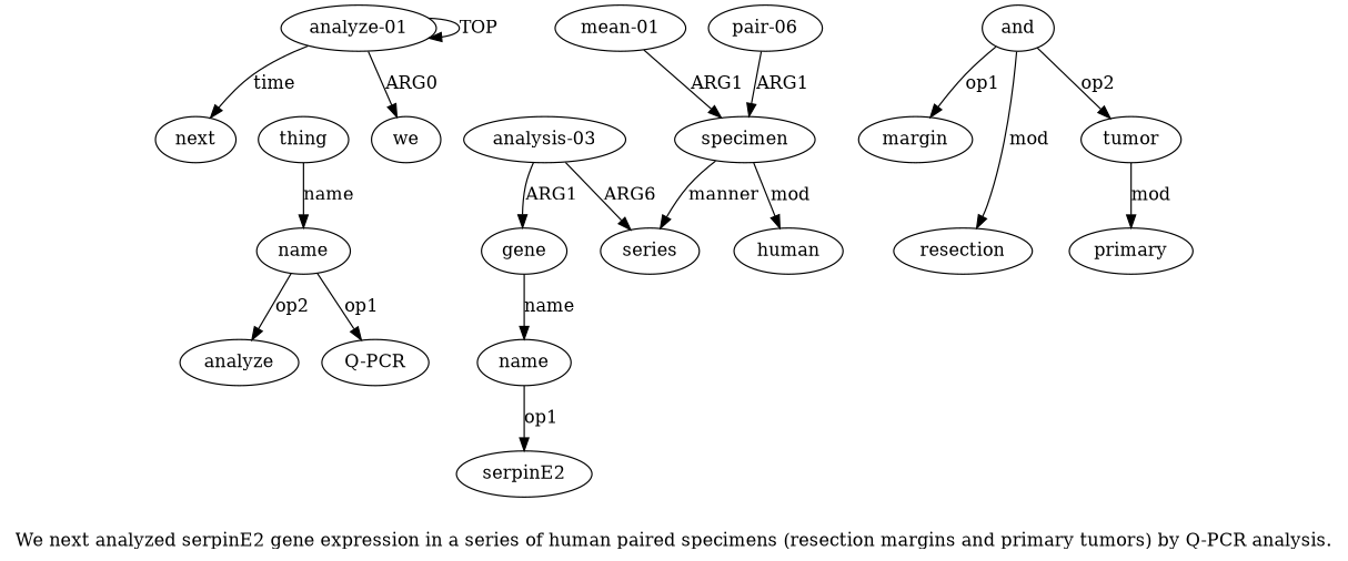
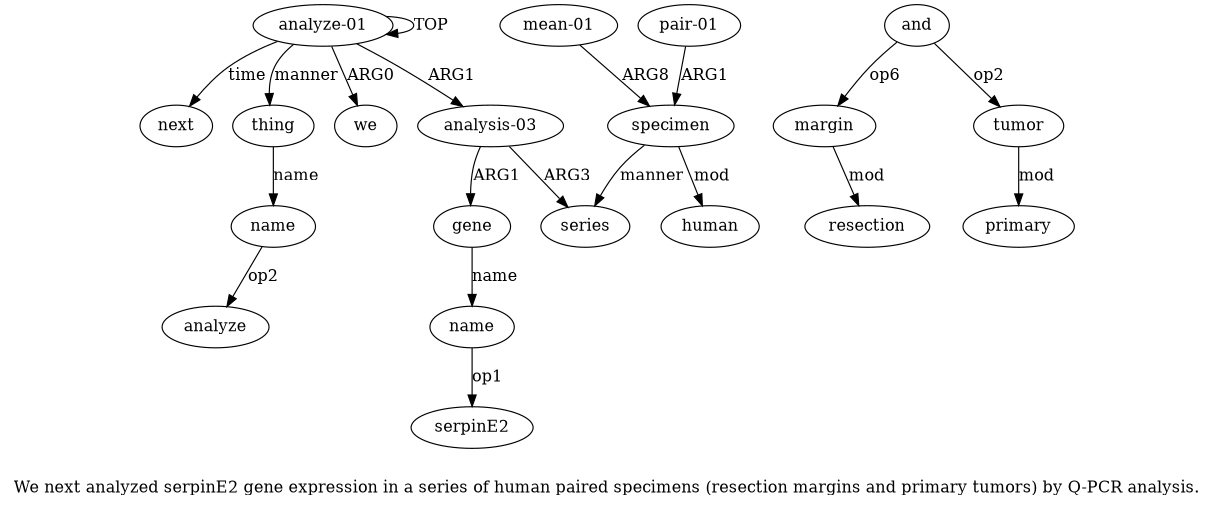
  digraph {
    label="We next analyzed serpinE2 gene expression in a series of human paired specimens (resection margins and primary tumors) by Q-PCR analysis."
    node [color=black gold_ind=-1 gold_label=name test_ind=-1 test_label=name]
    edge [color=black gold_label=ARG1 test_label=ARG1]
    n1 [gold_ind=15 gold_label=next label=next test_ind=15 test_label=next]
    n2 [gold_ind=14 gold_label=primary label=primary test_ind=14 test_label=primary]
    n3 [gold_ind=17 label=name test_ind=17]
    n4 [gold_label=analysis label=analyze test_label=analysis]
-   n5 [gold_label="Q-PCR" label="Q-PCR" test_label="Q-PCR"]
    n6 [gold_ind=16 gold_label=thing label=thing test_ind=16 test_label=thing]
    n7 [gold_ind=11 gold_label=margin label=margin test_ind=11 test_label=margin]
    n8 [gold_ind=12 gold_label=resection label=resection test_ind=12 test_label=resection]
    n9 [gold_ind=10 gold_label=and label=and test_ind=10 test_label=and]
    n10 [gold_ind=13 gold_label=tumor label=tumor test_ind=13 test_label=tumor]
    n11 [gold_ind=1 gold_label=we label=we test_ind=1 test_label=we]
    n12 [gold_ind=0 gold_label="analyze-01" label="analyze-01" test_ind=0 test_label="analyze-01"]
    n13 [gold_ind=2 gold_label="express-03" label="analysis-03" test_ind=2 test_label="express-03"]
    n14 [gold_ind=3 gold_label=gene label=gene test_ind=3 test_label=gene]
    n15 [gold_ind=5 gold_label=series label=series test_ind=5 test_label=series]
    n16 [gold_ind=4 label=name test_ind=4]
    n17 [gold_label=serpinE2 label=serpinE2 test_label=serpinE2]
    n18 [gold_ind=7 gold_label=human label=human test_ind=7 test_label=human]
    n19 [gold_ind=6 gold_label=specimen label=specimen test_ind=6 test_label=specimen]
    n20 [gold_ind=9 gold_label="mean-01" label="mean-01" test_ind=9 test_label="mean-01"]
-   n21 [gold_ind=8 gold_label="pair-01" label="pair-06" test_ind=8 test_label="pair-01"]
+   n21 [gold_ind=8 gold_label="pair-01" label="pair-01" test_ind=8 test_label="pair-01"]
    n3 -> n4 [gold_label=op2 label=op2 test_label=op2]
-   n3 -> n5 [gold_label=op1 label=op1 test_label=op1]
    n6 -> n3 [gold_label=name label=name test_label=name]
-   n9 -> n8 [gold_label=mod label=mod test_label=mod]
-   n9 -> n7 [gold_label=op1 label=op1 test_label=op1]
+   n7 -> n8 [gold_label=mod label=mod test_label=mod]
+   n9 -> n7 [gold_label=op1 label=op6 test_label=op1]
    n9 -> n10 [gold_label=op2 label=op2 test_label=op2]
    n10 -> n2 [gold_label=mod label=mod test_label=mod]
    n12 -> n1 [gold_label=time label=time test_label=time]
+   n12 -> n6 [gold_label=manner label=manner test_label=manner]
    n12 -> n11 [gold_label=ARG0 label=ARG0 test_label=ARG0]
    n12 -> n12 [gold_label=TOP label=TOP test_label=TOP]
+   n12 -> n13 [label=ARG1]
    n13 -> n14 [label=ARG1]
-   n13 -> n15 [gold_label=ARG3 label=ARG6 test_label=ARG3]
+   n13 -> n15 [gold_label=ARG3 label=ARG3 test_label=ARG3]
    n14 -> n16 [gold_label=name label=name test_label=name]
    n16 -> n17 [gold_label=op1 label=op1 test_label=op1]
    n19 -> n15 [gold_label=consist label=manner test_label=consist]
    n19 -> n18 [gold_label=mod label=mod test_label=mod]
-   n20 -> n19 [label=ARG1]
+   n20 -> n19 [label=ARG8]
    n21 -> n19 [label=ARG1]
  }
